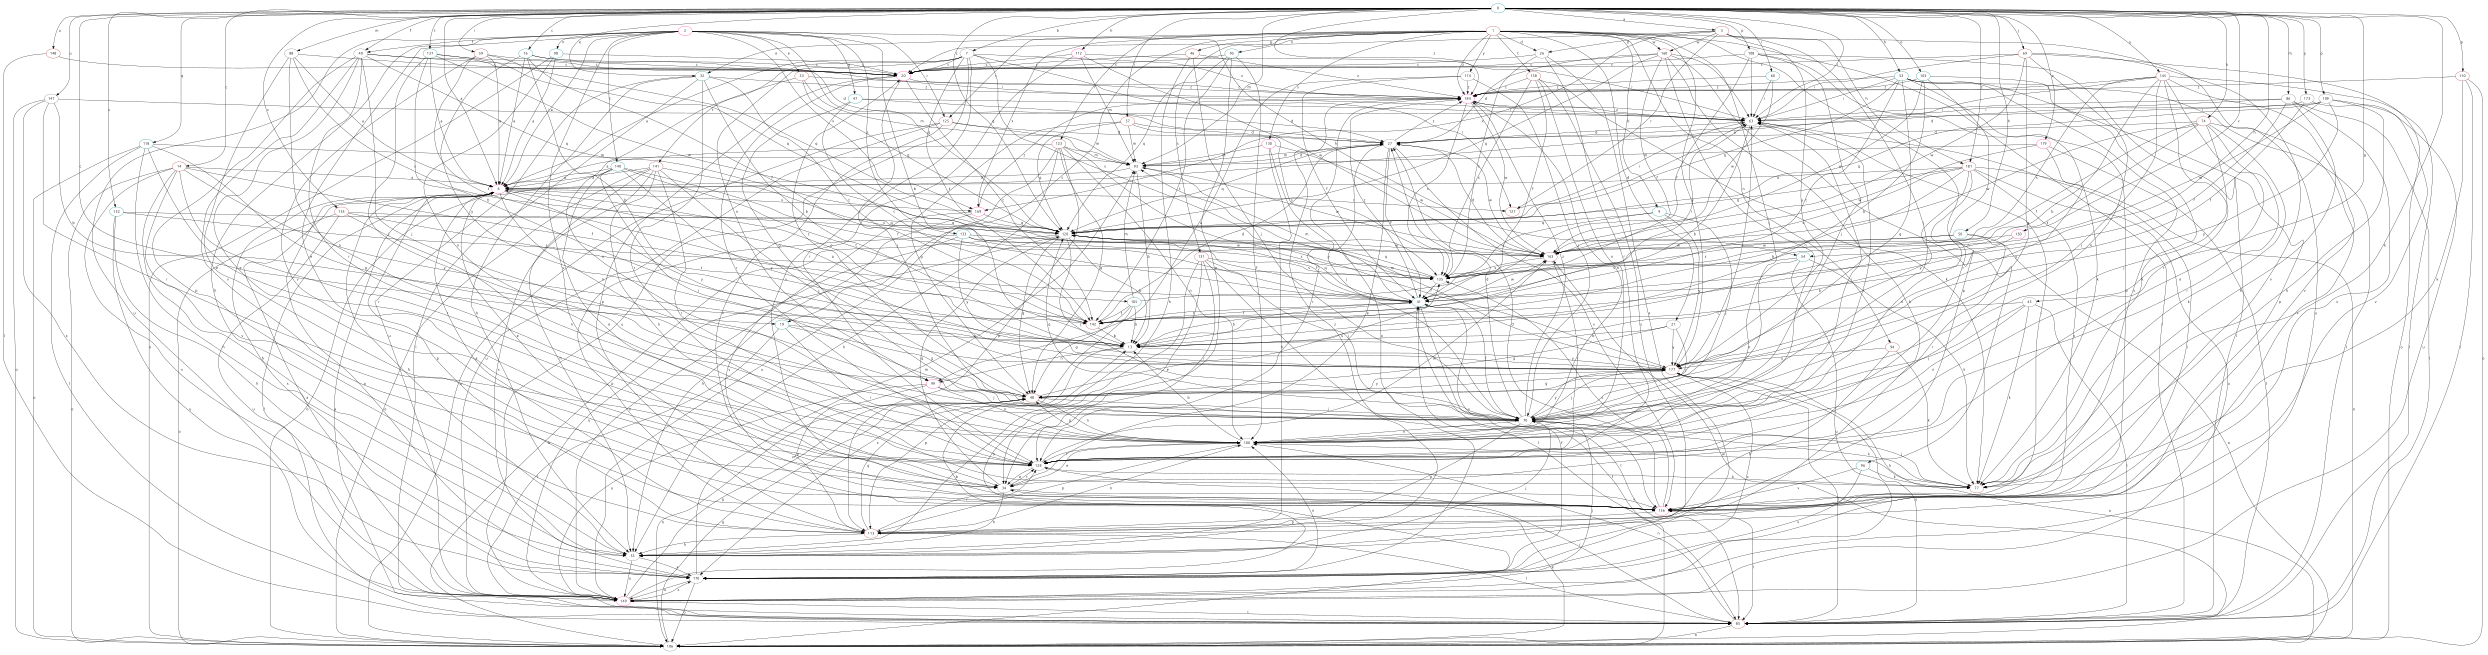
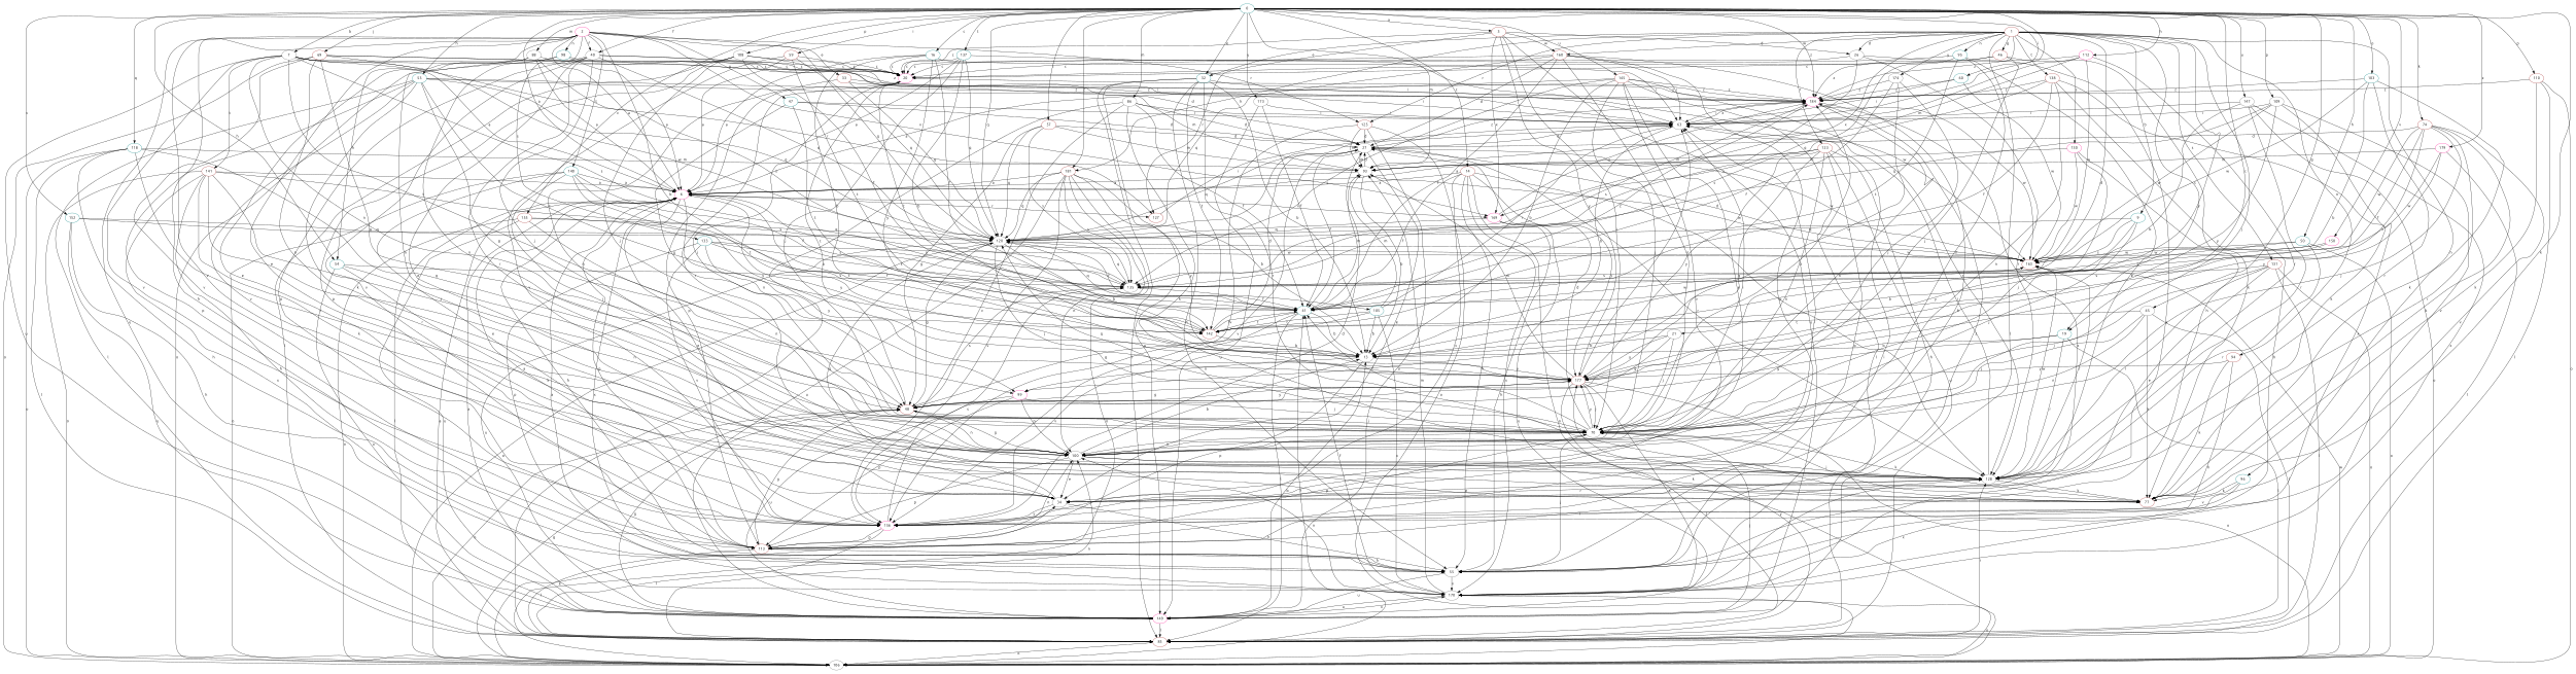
  strict digraph {
    fontname=Ubuntu
    node [color=brown fontname=Ubuntu]
    edge [fontname=Ubuntu]
    0 [color=teal]
    3
    6 [color=deeppink]
    7 [color=gray40]
    14
    16 [color=teal]
    19 [color=teal]
    32 [color=teal]
    40 [color=gray40]
    45 [color=gray40]
    50 [color=teal]
    53 [color=teal]
    54 [color=teal]
    57
    59
    60 [color=teal]
    63 [color=gray40]
    69
    74
    77
    86 [color=gray40]
    88 [color=gray40]
    93 [color=gray40]
    103 [color=teal]
    108 [color=gray40]
    109 [color=gray40]
    110
    112 [color=deeppink]
    118 [color=teal]
    120 [color=gray40]
    137 [color=teal]
    145
    147 [color=gray40]
-   148
    150 [color=deeppink]
    152 [color=teal]
    155
    173 [color=gray40]
    179 [color=deeppink]
    181
    184 [color=deeppink]
    26 [color=gray40]
    70 [color=gray40]
    160
    169 [color=deeppink]
    177
    149 [color=deeppink]
    20 [color=deeppink]
    127
    85
    34 [color=gray40]
    55 [color=gray40]
    99 [color=deeppink]
    105 [color=teal]
    113
    170 [color=gray40]
    156 [color=deeppink]
    135 [color=gray40]
    141
    142
    41 [color=teal]
    106 [color=gray40]
    128 [color=gray40]
    13 [color=gray40]
    48
    27 [color=gray40]
    100 [color=gray40]
    163
    1
    9 [color=teal]
    21 [color=gray40]
    46
    94
    95 [color=teal]
    96 [color=teal]
    123
    125
    130 [color=deeppink]
    131
    138
    174 [color=gray40]
    2 [color=deeppink]
    33
    47 [color=teal]
    98 [color=teal]
    133 [color=teal]
    140 [color=teal]
    0 -> 3 [label=a]
    0 -> 6 [label=a]
    0 -> 7 [label=b]
    0 -> 14 [label=c]
    0 -> 16 [label=c]
    0 -> 19 [label=c]
    0 -> 32 [label=e]
    0 -> 40 [label=f]
    0 -> 45 [label=g]
    0 -> 50 [label=h]
    0 -> 53 [label=h]
    0 -> 54 [label=h]
    0 -> 57 [label=i]
    0 -> 59 [label=i]
    0 -> 60 [label=i]
    0 -> 63 [label=i]
    0 -> 69 [label=j]
    0 -> 74 [label=k]
    0 -> 77 [label=k]
    0 -> 86 [label=m]
    0 -> 88 [label=m]
    0 -> 93 [label=m]
    0 -> 103 [label=o]
    0 -> 108 [label=p]
    0 -> 109 [label=p]
    0 -> 110 [label=p]
    0 -> 112 [label=h]
    0 -> 118 [label=q]
    0 -> 120 [label=q]
    0 -> 137 [label=t]
    0 -> 145 [label=u]
    0 -> 147 [label=u]
-   0 -> 148 [label=u]
    0 -> 150 [label=v]
    0 -> 152 [label=v]
    0 -> 155 [label=v]
    0 -> 173 [label=y]
    0 -> 179 [label=z]
    0 -> 181 [label=z]
    0 -> 184 [label=z]
    3 -> 26 [label=d]
    3 -> 70 [label=j]
    3 -> 160 [label=w]
    3 -> 169 [label=x]
    3 -> 177 [label=y]
    3 -> 149 [label=u]
    3 -> 20 [label=c]
    3 -> 127 [label=r]
    6 -> 169 [label=x]
    6 -> 177 [label=y]
    6 -> 127 [label=r]
    6 -> 85 [label=l]
    6 -> 34 [label=e]
    6 -> 55 [label=h]
    6 -> 99 [label=n]
    6 -> 105 [label=o]
    6 -> 113 [label=p]
    6 -> 170 [label=x]
    7 -> 6 [label=a]
    7 -> 184 [label=z]
    7 -> 149 [label=u]
    7 -> 20 [label=c]
    7 -> 127 [label=r]
    7 -> 99 [label=n]
    7 -> 156 [label=v]
    7 -> 135 [label=s]
    7 -> 141 [label=t]
    7 -> 142 [label=t]
    14 -> 6 [label=a]
    14 -> 177 [label=y]
    14 -> 55 [label=h]
    14 -> 170 [label=x]
    14 -> 156 [label=v]
    14 -> 41 [label=f]
    14 -> 106 [label=o]
    14 -> 128 [label=r]
    16 -> 6 [label=a]
    16 -> 63 [label=i]
    16 -> 177 [label=y]
    16 -> 20 [label=c]
    16 -> 41 [label=f]
    16 -> 13 [label=b]
    19 -> 85 [label=l]
    19 -> 128 [label=r]
    19 -> 13 [label=b]
    19 -> 48 [label=g]
    32 -> 184 [label=z]
    32 -> 149 [label=u]
    32 -> 85 [label=l]
    32 -> 55 [label=h]
    32 -> 142 [label=t]
    32 -> 128 [label=r]
    32 -> 13 [label=b]
    40 -> 120 [label=q]
    40 -> 70 [label=j]
    40 -> 20 [label=c]
    40 -> 34 [label=e]
    40 -> 113 [label=p]
    40 -> 156 [label=v]
    40 -> 128 [label=r]
    40 -> 27 [label=d]
    45 -> 77 [label=k]
    45 -> 70 [label=j]
    45 -> 85 [label=l]
    45 -> 142 [label=t]
    45 -> 100 [label=n]
    50 -> 135 [label=s]
    50 -> 106 [label=o]
    50 -> 128 [label=r]
    50 -> 163 [label=w]
    53 -> 63 [label=i]
    53 -> 77 [label=k]
    53 -> 120 [label=q]
    53 -> 184 [label=z]
    53 -> 85 [label=l]
    53 -> 113 [label=p]
    53 -> 156 [label=v]
    53 -> 142 [label=t]
    53 -> 48 [label=g]
    54 -> 77 [label=k]
    54 -> 149 [label=u]
    54 -> 135 [label=s]
    54 -> 100 [label=n]
    57 -> 93 [label=m]
    57 -> 120 [label=q]
    57 -> 135 [label=s]
    57 -> 48 [label=g]
    57 -> 27 [label=d]
    59 -> 6 [label=a]
    59 -> 120 [label=q]
    59 -> 20 [label=c]
    59 -> 156 [label=v]
    59 -> 142 [label=t]
    60 -> 63 [label=i]
    60 -> 184 [label=z]
    60 -> 163 [label=w]
    63 -> 184 [label=z]
    63 -> 13 [label=b]
    63 -> 27 [label=d]
    69 -> 63 [label=i]
    69 -> 20 [label=c]
    69 -> 156 [label=v]
    69 -> 106 [label=o]
    69 -> 48 [label=g]
    69 -> 100 [label=n]
    69 -> 163 [label=w]
    74 -> 77 [label=k]
    74 -> 70 [label=j]
    74 -> 156 [label=v]
    74 -> 142 [label=t]
    74 -> 41 [label=f]
    74 -> 128 [label=r]
    74 -> 27 [label=d]
    74 -> 163 [label=w]
    77 -> 70 [label=j]
    86 -> 63 [label=i]
    86 -> 77 [label=k]
    86 -> 85 [label=l]
    86 -> 156 [label=v]
    86 -> 41 [label=f]
    86 -> 27 [label=d]
    88 -> 6 [label=a]
    88 -> 20 [label=c]
    88 -> 34 [label=e]
    88 -> 135 [label=s]
    88 -> 100 [label=n]
    93 -> 6 [label=a]
    93 -> 13 [label=b]
    93 -> 27 [label=d]
    93 -> 163 [label=w]
    103 -> 77 [label=k]
    103 -> 184 [label=z]
    103 -> 128 [label=r]
    103 -> 13 [label=b]
    103 -> 163 [label=w]
    108 -> 63 [label=i]
    108 -> 70 [label=j]
    108 -> 20 [label=c]
    108 -> 85 [label=l]
    108 -> 113 [label=p]
    108 -> 41 [label=f]
    109 -> 63 [label=i]
    109 -> 77 [label=k]
    109 -> 120 [label=q]
    109 -> 177 [label=y]
    109 -> 156 [label=v]
    109 -> 163 [label=w]
    110 -> 77 [label=k]
    110 -> 184 [label=z]
    110 -> 85 [label=l]
    110 -> 106 [label=o]
    112 -> 63 [label=i]
    112 -> 93 [label=m]
    112 -> 20 [label=c]
    112 -> 128 [label=r]
    112 -> 163 [label=w]
    118 -> 93 [label=m]
    118 -> 85 [label=l]
    118 -> 55 [label=h]
    118 -> 106 [label=o]
    118 -> 128 [label=r]
    118 -> 48 [label=g]
    120 -> 63 [label=i]
    120 -> 70 [label=j]
    120 -> 149 [label=u]
    120 -> 41 [label=f]
    120 -> 106 [label=o]
    120 -> 13 [label=b]
    120 -> 48 [label=g]
    120 -> 163 [label=w]
    137 -> 6 [label=a]
    137 -> 120 [label=q]
    137 -> 70 [label=j]
    137 -> 20 [label=c]
    137 -> 13 [label=b]
    137 -> 163 [label=w]
    145 -> 6 [label=a]
    145 -> 184 [label=z]
    145 -> 70 [label=j]
    145 -> 85 [label=l]
    145 -> 34 [label=e]
    145 -> 156 [label=v]
    145 -> 135 [label=s]
    145 -> 128 [label=r]
    145 -> 13 [label=b]
    147 -> 63 [label=i]
    147 -> 170 [label=x]
    147 -> 106 [label=o]
    147 -> 128 [label=r]
    147 -> 13 [label=b]
-   148 -> 20 [label=c]
-   148 -> 85 [label=l]
    150 -> 13 [label=b]
    150 -> 163 [label=w]
    152 -> 120 [label=q]
    152 -> 149 [label=u]
    152 -> 55 [label=h]
    152 -> 135 [label=s]
    155 -> 120 [label=q]
    155 -> 149 [label=u]
    155 -> 142 [label=t]
    155 -> 106 [label=o]
    155 -> 100 [label=n]
    173 -> 63 [label=i]
    173 -> 149 [label=u]
    173 -> 41 [label=f]
    179 -> 93 [label=m]
    179 -> 177 [label=y]
    179 -> 85 [label=l]
    179 -> 163 [label=w]
    181 -> 6 [label=a]
    181 -> 120 [label=q]
    181 -> 177 [label=y]
    181 -> 149 [label=u]
    181 -> 156 [label=v]
    181 -> 135 [label=s]
    181 -> 106 [label=o]
    181 -> 13 [label=b]
    181 -> 100 [label=n]
    184 -> 63 [label=i]
    184 -> 170 [label=x]
    184 -> 135 [label=s]
    184 -> 100 [label=n]
    184 -> 163 [label=w]
    26 -> 20 [label=c]
    26 -> 170 [label=x]
    26 -> 135 [label=s]
    26 -> 128 [label=r]
    70 -> 77 [label=k]
    70 -> 120 [label=q]
    70 -> 184 [label=z]
    70 -> 177 [label=y]
    70 -> 113 [label=p]
    70 -> 41 [label=f]
    70 -> 27 [label=d]
    70 -> 100 [label=n]
    160 -> 63 [label=i]
    160 -> 120 [label=q]
    160 -> 20 [label=c]
    160 -> 55 [label=h]
    160 -> 113 [label=p]
    160 -> 41 [label=f]
    160 -> 27 [label=d]
    160 -> 100 [label=n]
    169 -> 120 [label=q]
    169 -> 184 [label=z]
    169 -> 149 [label=u]
    169 -> 55 [label=h]
    177 -> 63 [label=i]
    177 -> 93 [label=m]
    177 -> 70 [label=j]
    177 -> 85 [label=l]
    177 -> 170 [label=x]
    177 -> 106 [label=o]
    177 -> 48 [label=g]
    149 -> 6 [label=a]
    149 -> 70 [label=j]
    149 -> 85 [label=l]
    149 -> 170 [label=x]
    149 -> 13 [label=b]
    149 -> 48 [label=g]
    20 -> 184 [label=z]
    20 -> 70 [label=j]
    20 -> 113 [label=p]
    20 -> 142 [label=t]
    20 -> 128 [label=r]
    127 -> 63 [label=i]
    85 -> 6 [label=a]
    85 -> 177 [label=y]
    85 -> 106 [label=o]
    85 -> 128 [label=r]
    85 -> 100 [label=n]
    34 -> 120 [label=q]
    34 -> 55 [label=h]
    34 -> 156 [label=v]
    34 -> 128 [label=r]
    55 -> 184 [label=z]
    55 -> 70 [label=j]
    55 -> 149 [label=u]
    55 -> 170 [label=x]
    99 -> 70 [label=j]
    99 -> 149 [label=u]
    99 -> 113 [label=p]
    99 -> 100 [label=n]
    105 -> 63 [label=i]
    105 -> 93 [label=m]
    105 -> 170 [label=x]
    105 -> 142 [label=t]
    105 -> 13 [label=b]
    105 -> 48 [label=g]
    113 -> 6 [label=a]
    113 -> 85 [label=l]
    113 -> 55 [label=h]
    113 -> 128 [label=r]
    113 -> 48 [label=g]
    113 -> 100 [label=n]
    170 -> 6 [label=a]
    170 -> 63 [label=i]
    170 -> 93 [label=m]
    170 -> 149 [label=u]
    170 -> 41 [label=f]
    170 -> 106 [label=o]
    170 -> 100 [label=n]
    156 -> 63 [label=i]
    156 -> 85 [label=l]
    156 -> 113 [label=p]
    156 -> 135 [label=s]
    156 -> 27 [label=d]
    135 -> 120 [label=q]
    135 -> 41 [label=f]
    141 -> 6 [label=a]
    141 -> 77 [label=k]
    141 -> 70 [label=j]
    141 -> 55 [label=h]
    141 -> 170 [label=x]
    141 -> 135 [label=s]
    141 -> 106 [label=o]
    141 -> 128 [label=r]
    142 -> 6 [label=a]
    142 -> 41 [label=f]
    142 -> 13 [label=b]
    142 -> 27 [label=d]
    41 -> 93 [label=m]
    41 -> 120 [label=q]
    41 -> 184 [label=z]
    41 -> 85 [label=l]
    41 -> 156 [label=v]
    41 -> 142 [label=t]
    41 -> 13 [label=b]
    41 -> 163 [label=w]
    106 -> 34 [label=e]
    106 -> 41 [label=f]
    106 -> 48 [label=g]
    106 -> 163 [label=w]
    128 -> 63 [label=i]
    128 -> 77 [label=k]
    128 -> 34 [label=e]
    128 -> 163 [label=w]
    13 -> 177 [label=y]
    13 -> 99 [label=n]
    13 -> 113 [label=p]
    48 -> 70 [label=j]
    48 -> 177 [label=y]
    48 -> 20 [label=c]
    48 -> 135 [label=s]
    48 -> 106 [label=o]
    48 -> 100 [label=n]
    27 -> 93 [label=m]
    27 -> 120 [label=q]
    27 -> 184 [label=z]
    27 -> 34 [label=e]
    27 -> 156 [label=v]
    27 -> 41 [label=f]
    27 -> 128 [label=r]
    27 -> 163 [label=w]
    100 -> 63 [label=i]
    100 -> 77 [label=k]
    100 -> 34 [label=e]
    100 -> 113 [label=p]
    100 -> 128 [label=r]
    100 -> 13 [label=b]
    100 -> 48 [label=g]
    163 -> 135 [label=s]
    163 -> 128 [label=r]
    163 -> 27 [label=d]
    1 -> 19 [label=c]
    1 -> 32 [label=e]
    1 -> 181 [label=h]
    1 -> 184 [label=z]
    1 -> 26 [label=d]
    1 -> 70 [label=j]
    1 -> 160 [label=w]
    1 -> 169 [label=x]
    1 -> 177 [label=y]
    1 -> 85 [label=l]
    1 -> 9 [label=b]
    1 -> 21 [label=d]
    1 -> 46 [label=g]
    1 -> 94 [label=n]
    1 -> 95 [label=n]
    1 -> 96 [label=n]
    1 -> 123 [label=r]
    1 -> 125 [label=r]
    1 -> 130 [label=s]
    1 -> 131 [label=s]
    1 -> 138 [label=t]
    1 -> 174 [label=y]
    9 -> 120 [label=q]
    9 -> 70 [label=j]
    9 -> 177 [label=y]
    9 -> 135 [label=s]
    21 -> 70 [label=j]
    21 -> 177 [label=y]
    21 -> 13 [label=b]
    21 -> 48 [label=g]
    46 -> 184 [label=z]
    46 -> 70 [label=j]
    46 -> 20 [label=c]
    46 -> 55 [label=h]
    94 -> 77 [label=k]
    94 -> 177 [label=y]
    94 -> 55 [label=h]
    95 -> 120 [label=q]
    95 -> 20 [label=c]
    95 -> 34 [label=e]
    95 -> 142 [label=t]
    95 -> 100 [label=n]
    96 -> 77 [label=k]
    96 -> 170 [label=x]
    96 -> 156 [label=v]
    123 -> 6 [label=a]
    123 -> 93 [label=m]
    123 -> 177 [label=y]
    123 -> 149 [label=u]
    123 -> 55 [label=h]
    123 -> 113 [label=p]
    123 -> 48 [label=g]
    123 -> 100 [label=n]
    125 -> 93 [label=m]
    125 -> 149 [label=u]
    125 -> 156 [label=v]
    125 -> 106 [label=o]
    125 -> 27 [label=d]
    130 -> 93 [label=m]
    130 -> 70 [label=j]
    130 -> 55 [label=h]
    130 -> 163 [label=w]
    131 -> 70 [label=j]
    131 -> 85 [label=l]
    131 -> 34 [label=e]
    131 -> 135 [label=s]
    131 -> 106 [label=o]
    131 -> 128 [label=r]
    138 -> 77 [label=k]
    138 -> 184 [label=z]
    138 -> 170 [label=x]
    138 -> 135 [label=s]
    138 -> 41 [label=f]
    138 -> 100 [label=n]
    174 -> 184 [label=z]
    174 -> 70 [label=j]
    174 -> 99 [label=u]
    174 -> 41 [label=f]
    2 -> 6 [label=a]
    2 -> 40 [label=f]
    2 -> 54 [label=h]
    2 -> 120 [label=q]
    2 -> 169 [label=x]
    2 -> 149 [label=u]
    2 -> 34 [label=e]
    2 -> 55 [label=h]
    2 -> 156 [label=v]
    2 -> 13 [label=b]
    2 -> 125 [label=r]
    2 -> 33 [label=e]
    2 -> 47 [label=g]
    2 -> 98 [label=n]
    2 -> 133 [label=s]
    2 -> 140 [label=t]
    33 -> 93 [label=m]
    33 -> 120 [label=q]
    33 -> 184 [label=z]
    33 -> 100 [label=n]
    47 -> 63 [label=i]
    47 -> 142 [label=t]
    47 -> 48 [label=g]
    47 -> 27 [label=d]
    98 -> 6 [label=a]
    98 -> 20 [label=c]
    98 -> 106 [label=o]
    98 -> 100 [label=n]
    133 -> 177 [label=y]
    133 -> 113 [label=p]
    133 -> 156 [label=v]
    133 -> 135 [label=s]
    133 -> 41 [label=f]
    133 -> 163 [label=w]
    140 -> 6 [label=a]
    140 -> 70 [label=j]
    140 -> 177 [label=y]
    140 -> 34 [label=e]
    140 -> 142 [label=t]
    140 -> 41 [label=f]
    140 -> 106 [label=o]
  }
